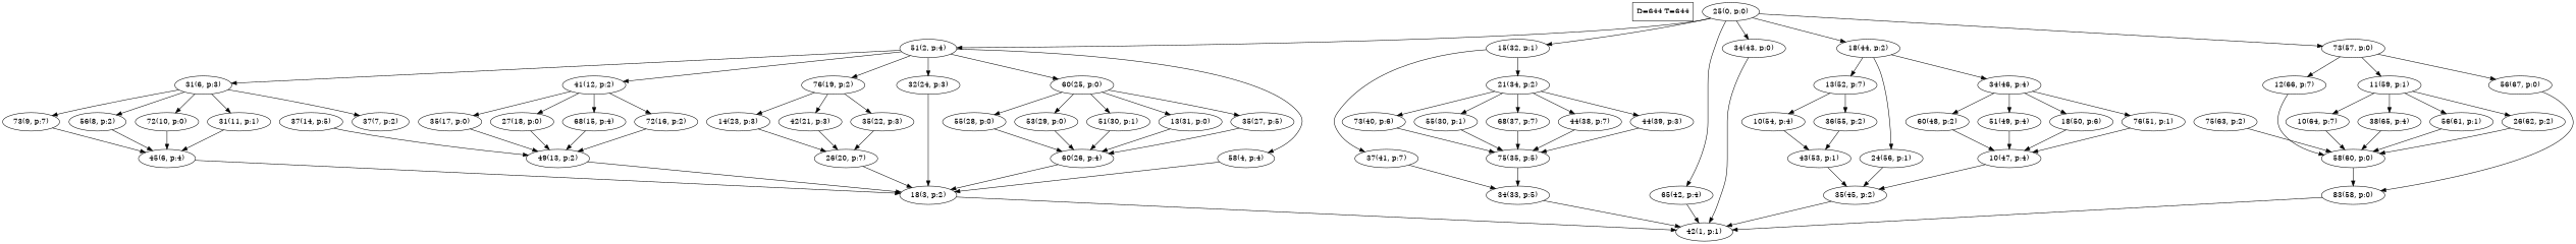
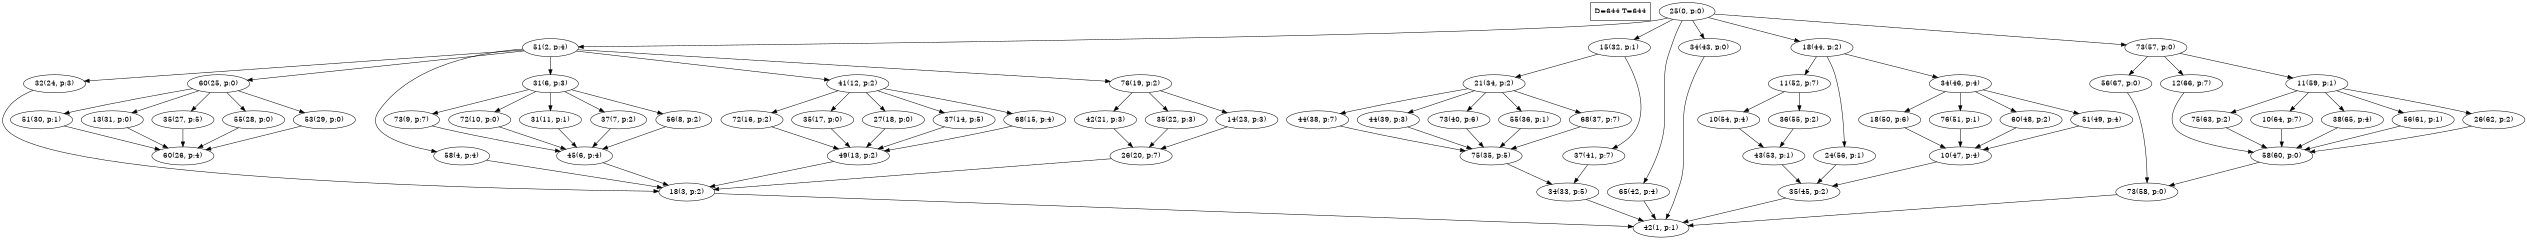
  digraph {
    n1 [label="D=644 T=644" shape=box]
    n2 [label="25(0, p:0)"]
    n3 [label="51(2, p:4)"]
    n4 [label="15(32, p:1)"]
    n5 [label="65(42, p:4)"]
    n6 [label="34(43, p:0)"]
    n7 [label="18(44, p:2)"]
    n8 [label="73(57, p:0)"]
    n9 [label="58(4, p:4)"]
    n10 [label="31(6, p:3)"]
    n11 [label="41(12, p:2)"]
    n12 [label="76(19, p:2)"]
    n13 [label="32(24, p:3)"]
    n14 [label="60(25, p:0)"]
    n15 [label="21(34, p:2)"]
    n16 [label="37(41, p:7)"]
    n17 [label="42(1, p:1)"]
    n18 [label="34(46, p:4)"]
-   n19 [label="13(52, p:7)"]
+   n19 [label="11(52, p:7)"]
    n20 [label="24(56, p:1)"]
    n21 [label="11(59, p:1)"]
    n22 [label="56(67, p:0)"]
    n23 [label="12(66, p:7)"]
    n24 [label="18(3, p:2)"]
    n25 [label="37(7, p:2)"]
    n26 [label="56(8, p:2)"]
    n27 [label="73(9, p:7)"]
    n28 [label="72(10, p:0)"]
    n29 [label="31(11, p:1)"]
    n30 [label="37(14, p:5)"]
    n31 [label="68(15, p:4)"]
    n32 [label="72(16, p:2)"]
    n33 [label="35(17, p:0)"]
    n34 [label="27(18, p:0)"]
    n35 [label="42(21, p:3)"]
    n36 [label="35(22, p:3)"]
    n37 [label="14(23, p:3)"]
    n38 [label="35(27, p:5)"]
    n39 [label="55(28, p:0)"]
    n40 [label="53(29, p:0)"]
    n41 [label="51(30, p:1)"]
    n42 [label="13(31, p:0)"]
    n43 [label="45(6, p:4)"]
    n44 [label="49(13, p:2)"]
    n45 [label="26(20, p:7)"]
    n46 [label="60(26, p:4)"]
-   n47 [label="55(30, p:1)"]
+   n47 [label="55(36, p:1)"]
    n48 [label="68(37, p:7)"]
    n49 [label="44(38, p:7)"]
    n50 [label="44(39, p:3)"]
    n51 [label="73(40, p:6)"]
    n52 [label="34(33, p:5)"]
    n53 [label="75(35, p:5)"]
    n54 [label="60(48, p:2)"]
    n55 [label="51(49, p:4)"]
    n56 [label="18(50, p:6)"]
    n57 [label="76(51, p:1)"]
    n58 [label="10(54, p:4)"]
    n59 [label="36(55, p:2)"]
    n60 [label="35(45, p:2)"]
    n61 [label="10(47, p:4)"]
    n62 [label="43(53, p:1)"]
    n63 [label="56(61, p:1)"]
    n64 [label="26(62, p:2)"]
    n65 [label="75(63, p:2)"]
    n66 [label="10(64, p:7)"]
    n67 [label="38(65, p:4)"]
-   n68 [label="83(58, p:0)"]
+   n68 [label="73(58, p:0)"]
    n69 [label="58(60, p:0)"]
    n2 -> n3
    n2 -> n4
    n2 -> n5
    n2 -> n6
    n2 -> n7
    n2 -> n8
    n3 -> n9
    n3 -> n10
    n3 -> n11
    n3 -> n12
    n3 -> n13
    n3 -> n14
    n4 -> n15
    n4 -> n16
    n5 -> n17
    n6 -> n17
    n7 -> n18
    n7 -> n19
    n7 -> n20
    n8 -> n21
    n8 -> n22
    n8 -> n23
    n9 -> n24
    n10 -> n25
    n10 -> n26
    n10 -> n27
    n10 -> n28
    n10 -> n29
+   n11 -> n30
    n11 -> n31
    n11 -> n32
    n11 -> n33
    n11 -> n34
    n12 -> n35
    n12 -> n36
    n12 -> n37
    n13 -> n24
    n14 -> n38
    n14 -> n39
    n14 -> n40
    n14 -> n41
    n14 -> n42
    n15 -> n47
    n15 -> n48
    n15 -> n49
    n15 -> n50
    n15 -> n51
    n16 -> n52
    n18 -> n54
    n18 -> n55
    n18 -> n56
    n18 -> n57
    n19 -> n58
    n19 -> n59
    n20 -> n60
    n21 -> n63
    n21 -> n64
+   n21 -> n65
    n21 -> n66
    n21 -> n67
    n22 -> n68
    n23 -> n69
    n24 -> n17
+   n25 -> n43
    n26 -> n43
    n27 -> n43
    n28 -> n43
    n29 -> n43
    n30 -> n44
    n31 -> n44
    n32 -> n44
    n33 -> n44
    n34 -> n44
    n35 -> n45
    n36 -> n45
    n37 -> n45
    n38 -> n46
    n39 -> n46
    n40 -> n46
    n41 -> n46
    n42 -> n46
    n43 -> n24
    n44 -> n24
    n45 -> n24
-   n46 -> n24
    n47 -> n53
    n48 -> n53
    n49 -> n53
    n50 -> n53
    n51 -> n53
    n52 -> n17
    n53 -> n52
    n54 -> n61
    n55 -> n61
    n56 -> n61
    n57 -> n61
    n58 -> n62
    n59 -> n62
    n60 -> n17
    n61 -> n60
    n62 -> n60
    n63 -> n69
    n64 -> n69
    n65 -> n69
    n66 -> n69
    n67 -> n69
    n68 -> n17
    n69 -> n68
  }
